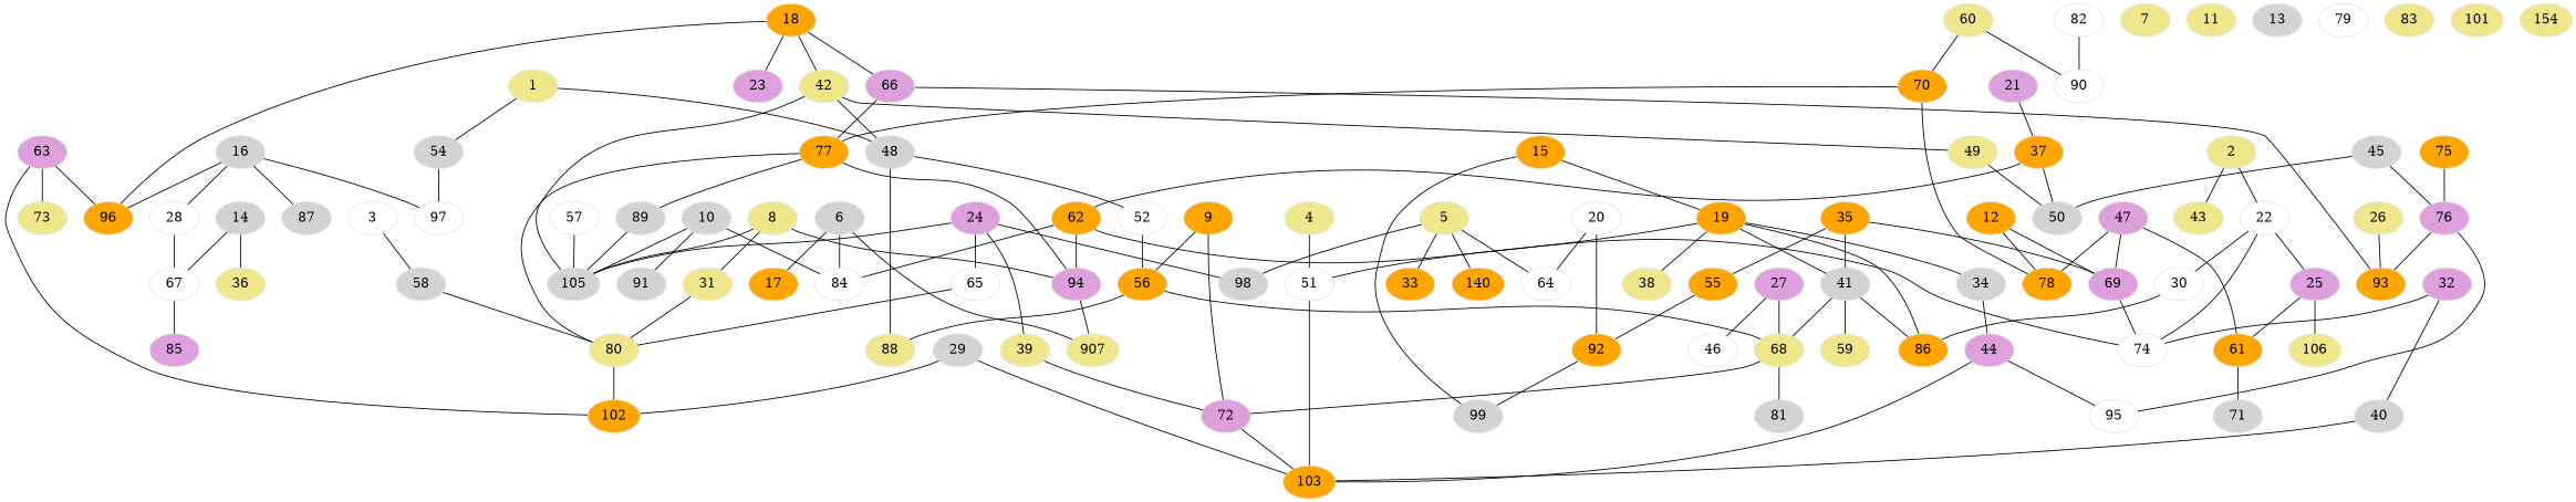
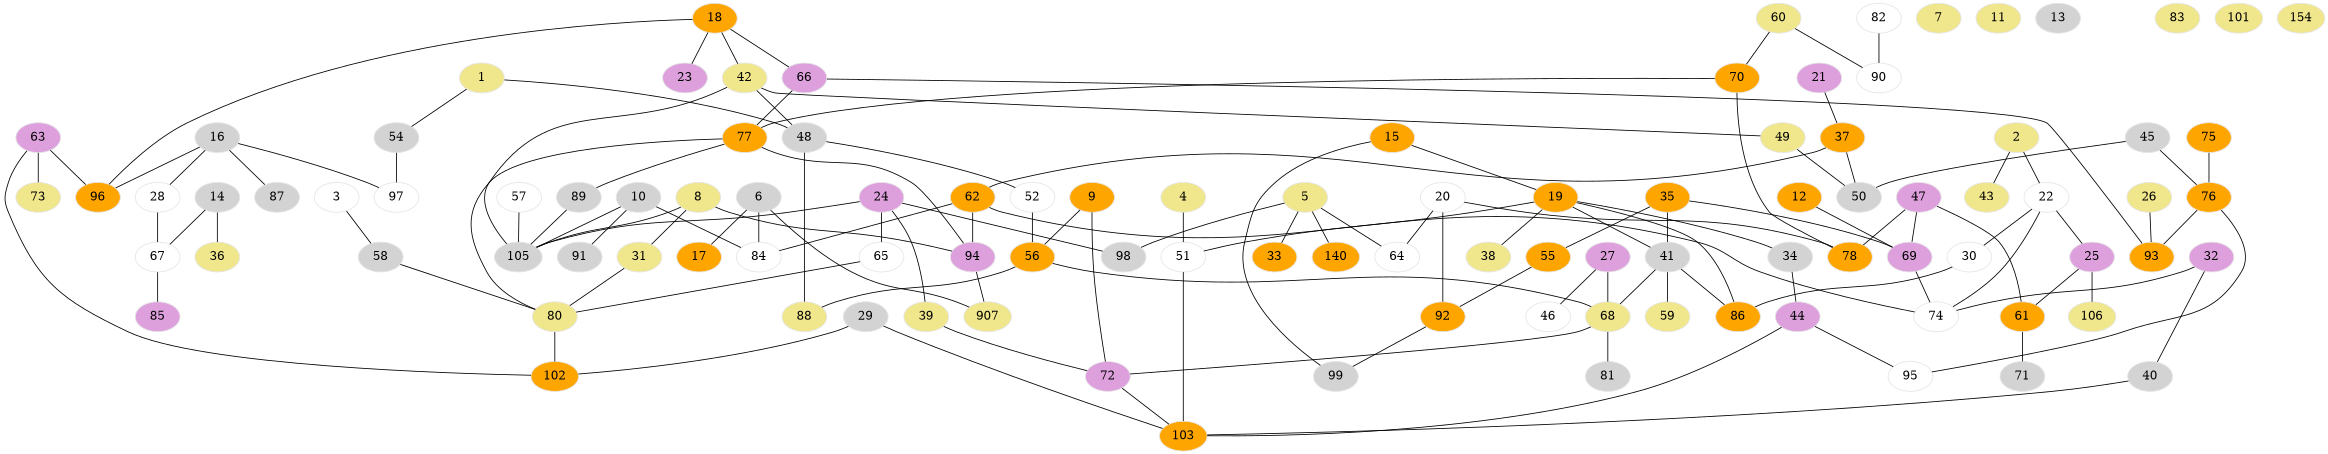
  graph {
    node [color=gray90 fillcolor=khaki style=filled]
    48 [fillcolor=lightgrey]
    1
    54 [fillcolor=lightgrey]
    52 [fillcolor=white]
    88
    97 [fillcolor=white]
    22 [fillcolor=white]
    2
    43
    25 [fillcolor=plum]
    30 [fillcolor=white]
    74 [fillcolor=white]
    3 [fillcolor=white]
    58 [fillcolor=lightgrey]
    80
    51 [fillcolor=white]
    4
    103 [fillcolor=orange]
    33 [fillcolor=orange]
    5
    64 [fillcolor=white]
    98 [fillcolor=lightgrey]
    n23 [fillcolor=orange label=140]
    6 [fillcolor=lightgrey]
    17 [fillcolor=orange]
    84 [fillcolor=white]
    n27 [label=907]
    7
    8
    31
    94 [fillcolor=plum]
    105 [fillcolor=lightgrey]
    9 [fillcolor=orange]
    56 [fillcolor=orange]
    72 [fillcolor=plum]
    68
    10 [fillcolor=lightgrey]
    91 [fillcolor=lightgrey]
    11
    12 [fillcolor=orange]
    69 [fillcolor=plum]
    78 [fillcolor=orange]
    13 [fillcolor=lightgrey]
    14 [fillcolor=lightgrey]
    36
    67 [fillcolor=white]
    85 [fillcolor=plum]
    15 [fillcolor=orange]
    19 [fillcolor=orange]
    99 [fillcolor=lightgrey]
    34 [fillcolor=lightgrey]
    38
    41 [fillcolor=lightgrey]
    86 [fillcolor=orange]
    16 [fillcolor=lightgrey]
    28 [fillcolor=white]
    87 [fillcolor=lightgrey]
    96 [fillcolor=orange]
    18 [fillcolor=orange]
    23 [fillcolor=plum]
    42
    66 [fillcolor=plum]
    49
    93 [fillcolor=orange]
    77 [fillcolor=orange]
    44 [fillcolor=plum]
    59
    20 [fillcolor=white]
    92 [fillcolor=orange]
    21 [fillcolor=plum]
    37 [fillcolor=orange]
    50 [fillcolor=lightgrey]
    62 [fillcolor=orange]
    61 [fillcolor=orange]
    106
    24 [fillcolor=plum]
    39
    65 [fillcolor=white]
    71 [fillcolor=lightgrey]
    26
    27 [fillcolor=plum]
    46 [fillcolor=white]
    81 [fillcolor=lightgrey]
    29 [fillcolor=lightgrey]
    102 [fillcolor=orange]
    32 [fillcolor=plum]
    40 [fillcolor=lightgrey]
    95 [fillcolor=white]
    35 [fillcolor=orange]
    55 [fillcolor=orange]
    45 [fillcolor=lightgrey]
-   76 [fillcolor=plum]
+   76 [fillcolor=orange]
    47 [fillcolor=plum]
    57 [fillcolor=white]
    70 [fillcolor=orange]
    60
    90 [fillcolor=white]
    63 [fillcolor=plum]
    73
    89 [fillcolor=lightgrey]
    75 [fillcolor=orange]
-   79 [fillcolor=white]
    82 [fillcolor=white]
    83
    101
    n106 [label=154]
    48 -- 52
    48 -- 88
    1 -- 48
    1 -- 54
    54 -- 97
    52 -- 56
    22 -- 25
    22 -- 30
    22 -- 74
    2 -- 22
    2 -- 43
    25 -- 61
    25 -- 106
    30 -- 86
    3 -- 58
    58 -- 80
    80 -- 102
    51 -- 103
    4 -- 51
    5 -- 33
    5 -- 64
    5 -- 98
    5 -- n23
    6 -- 17
    6 -- 84
    6 -- n27
    8 -- 31
    8 -- 94
    8 -- 105
    31 -- 80
    94 -- n27
    9 -- 56
    9 -- 72
    56 -- 88
    56 -- 68
    72 -- 103
    68 -- 72
    68 -- 81
    10 -- 84
    10 -- 105
    10 -- 91
    12 -- 69
-   12 -- 78
+   20 -- 78
    69 -- 74
    14 -- 36
    14 -- 67
    67 -- 85
    15 -- 19
    15 -- 99
    19 -- 51
    19 -- 34
    19 -- 38
    19 -- 41
    19 -- 86
    34 -- 44
    41 -- 68
    41 -- 86
    41 -- 59
    16 -- 97
    16 -- 28
    16 -- 87
    16 -- 96
    28 -- 67
    18 -- 96
    18 -- 23
    18 -- 42
    18 -- 66
    42 -- 48
    42 -- 105
    42 -- 49
    66 -- 93
    66 -- 77
    49 -- 50
    77 -- 80
    77 -- 94
    77 -- 89
    44 -- 103
    44 -- 95
    20 -- 64
    20 -- 92
    92 -- 99
    21 -- 37
    37 -- 50
    37 -- 62
    62 -- 74
    62 -- 84
    62 -- 94
    61 -- 71
    24 -- 98
    24 -- 105
    24 -- 39
    24 -- 65
    39 -- 72
    65 -- 80
    26 -- 93
    27 -- 68
    27 -- 46
    29 -- 103
    29 -- 102
    32 -- 74
    32 -- 40
    40 -- 103
    35 -- 69
    35 -- 41
    35 -- 55
    55 -- 92
    45 -- 50
    45 -- 76
    76 -- 93
    76 -- 95
    47 -- 69
    47 -- 78
    47 -- 61
    57 -- 105
    70 -- 78
    70 -- 77
    60 -- 70
    60 -- 90
    63 -- 96
    63 -- 102
    63 -- 73
    89 -- 105
    75 -- 76
    82 -- 90
  }
